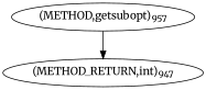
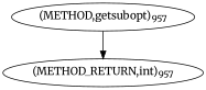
  digraph {
    fontname=Merriweather
    node [fontname=Merriweather]
    n1 [label=<(METHOD,getsubopt)<SUB>957</SUB>>]
-   n2 [label=<(METHOD_RETURN,int)<SUB>947</SUB>>]
+   n2 [label=<(METHOD_RETURN,int)<SUB>957</SUB>>]
    n1 -> n2 [fontname=Merriweather]
  }
